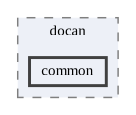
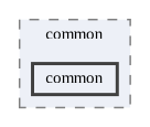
  digraph {
    compound=true
    fontname="Liberation Serif"
    n1 [color=grey25 fillcolor="#edf0f7" fontname="Liberation Serif" fontsize=10 height=0.2 label=common shape=box style="filled,bold" width=0.4]
    subgraph cluster_1 {
      bgcolor="#edf0f7"
      fontsize=10
-     label=docan
+     label=common
      pencolor=grey50
      style="filled,dashed"
      n1
    }
  }
